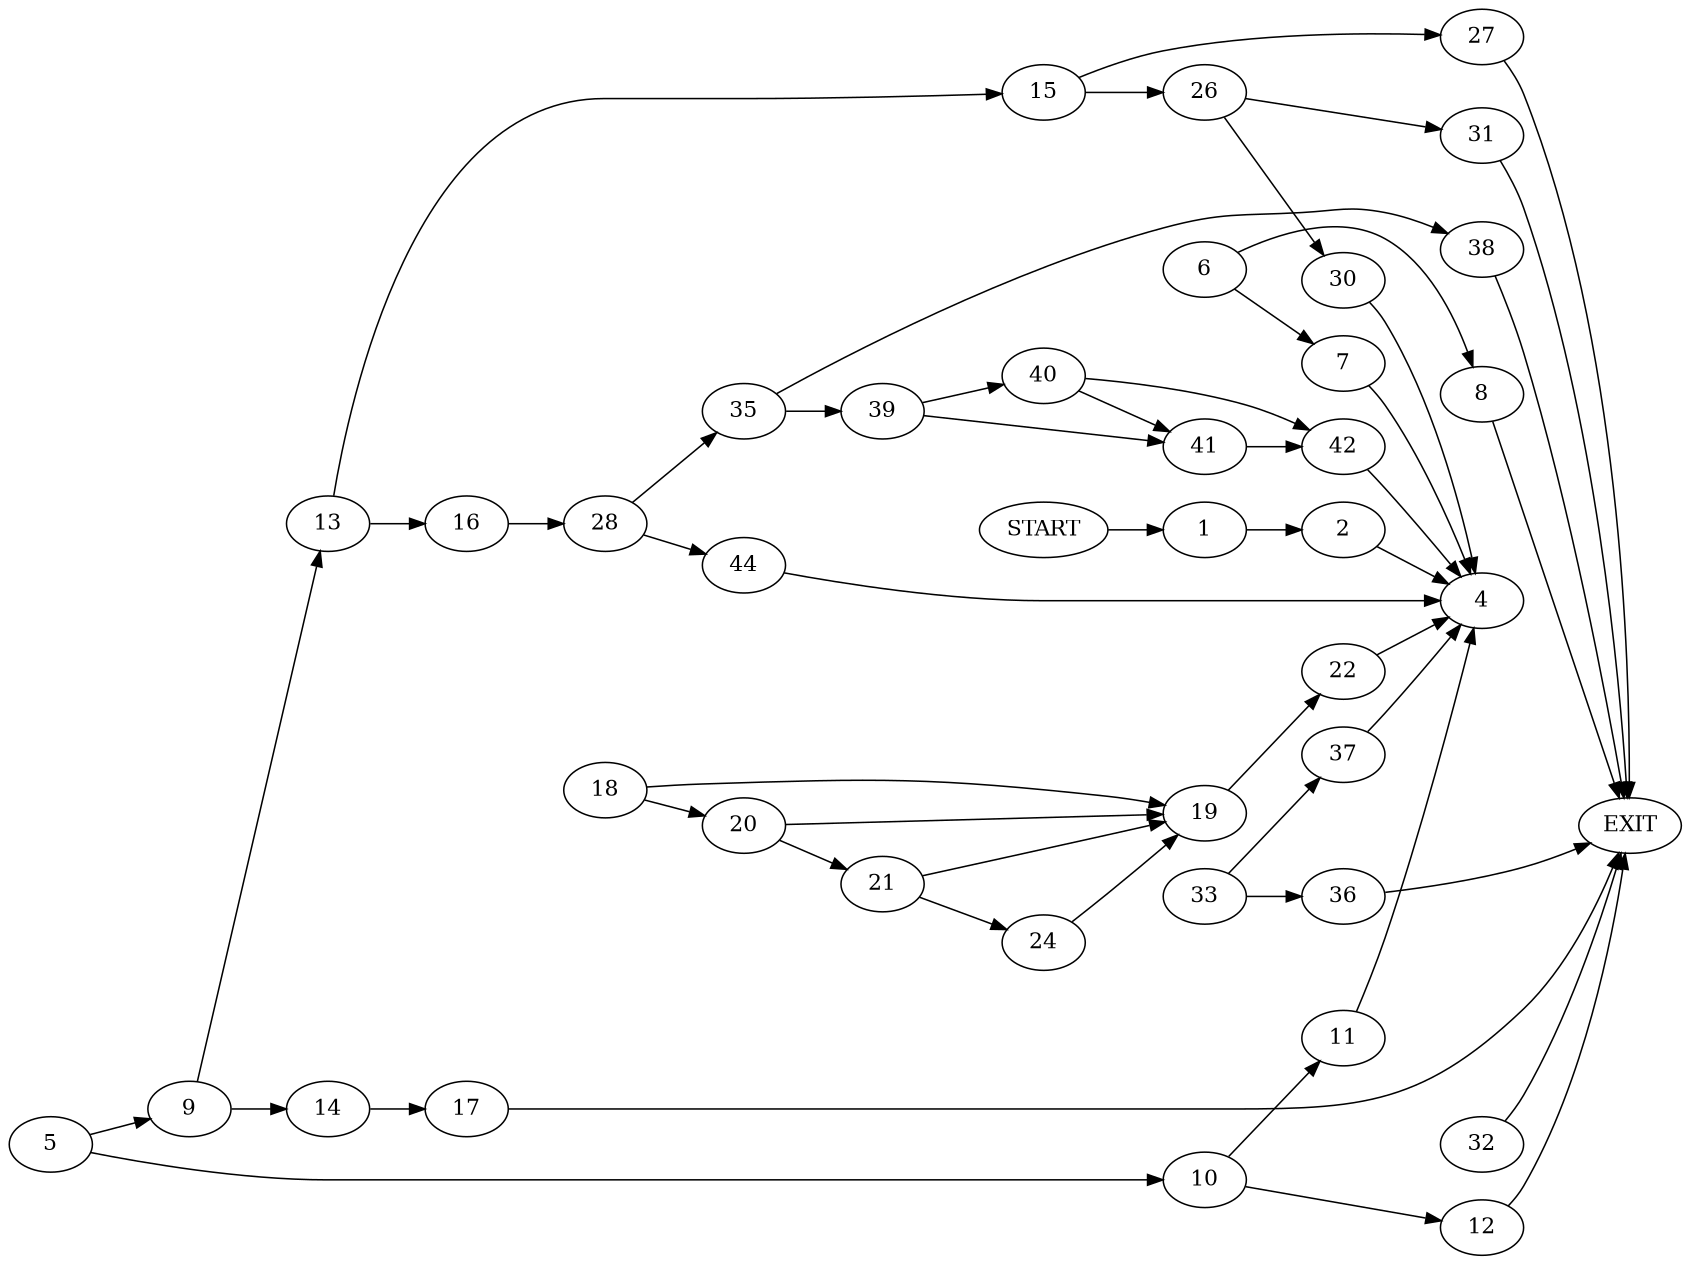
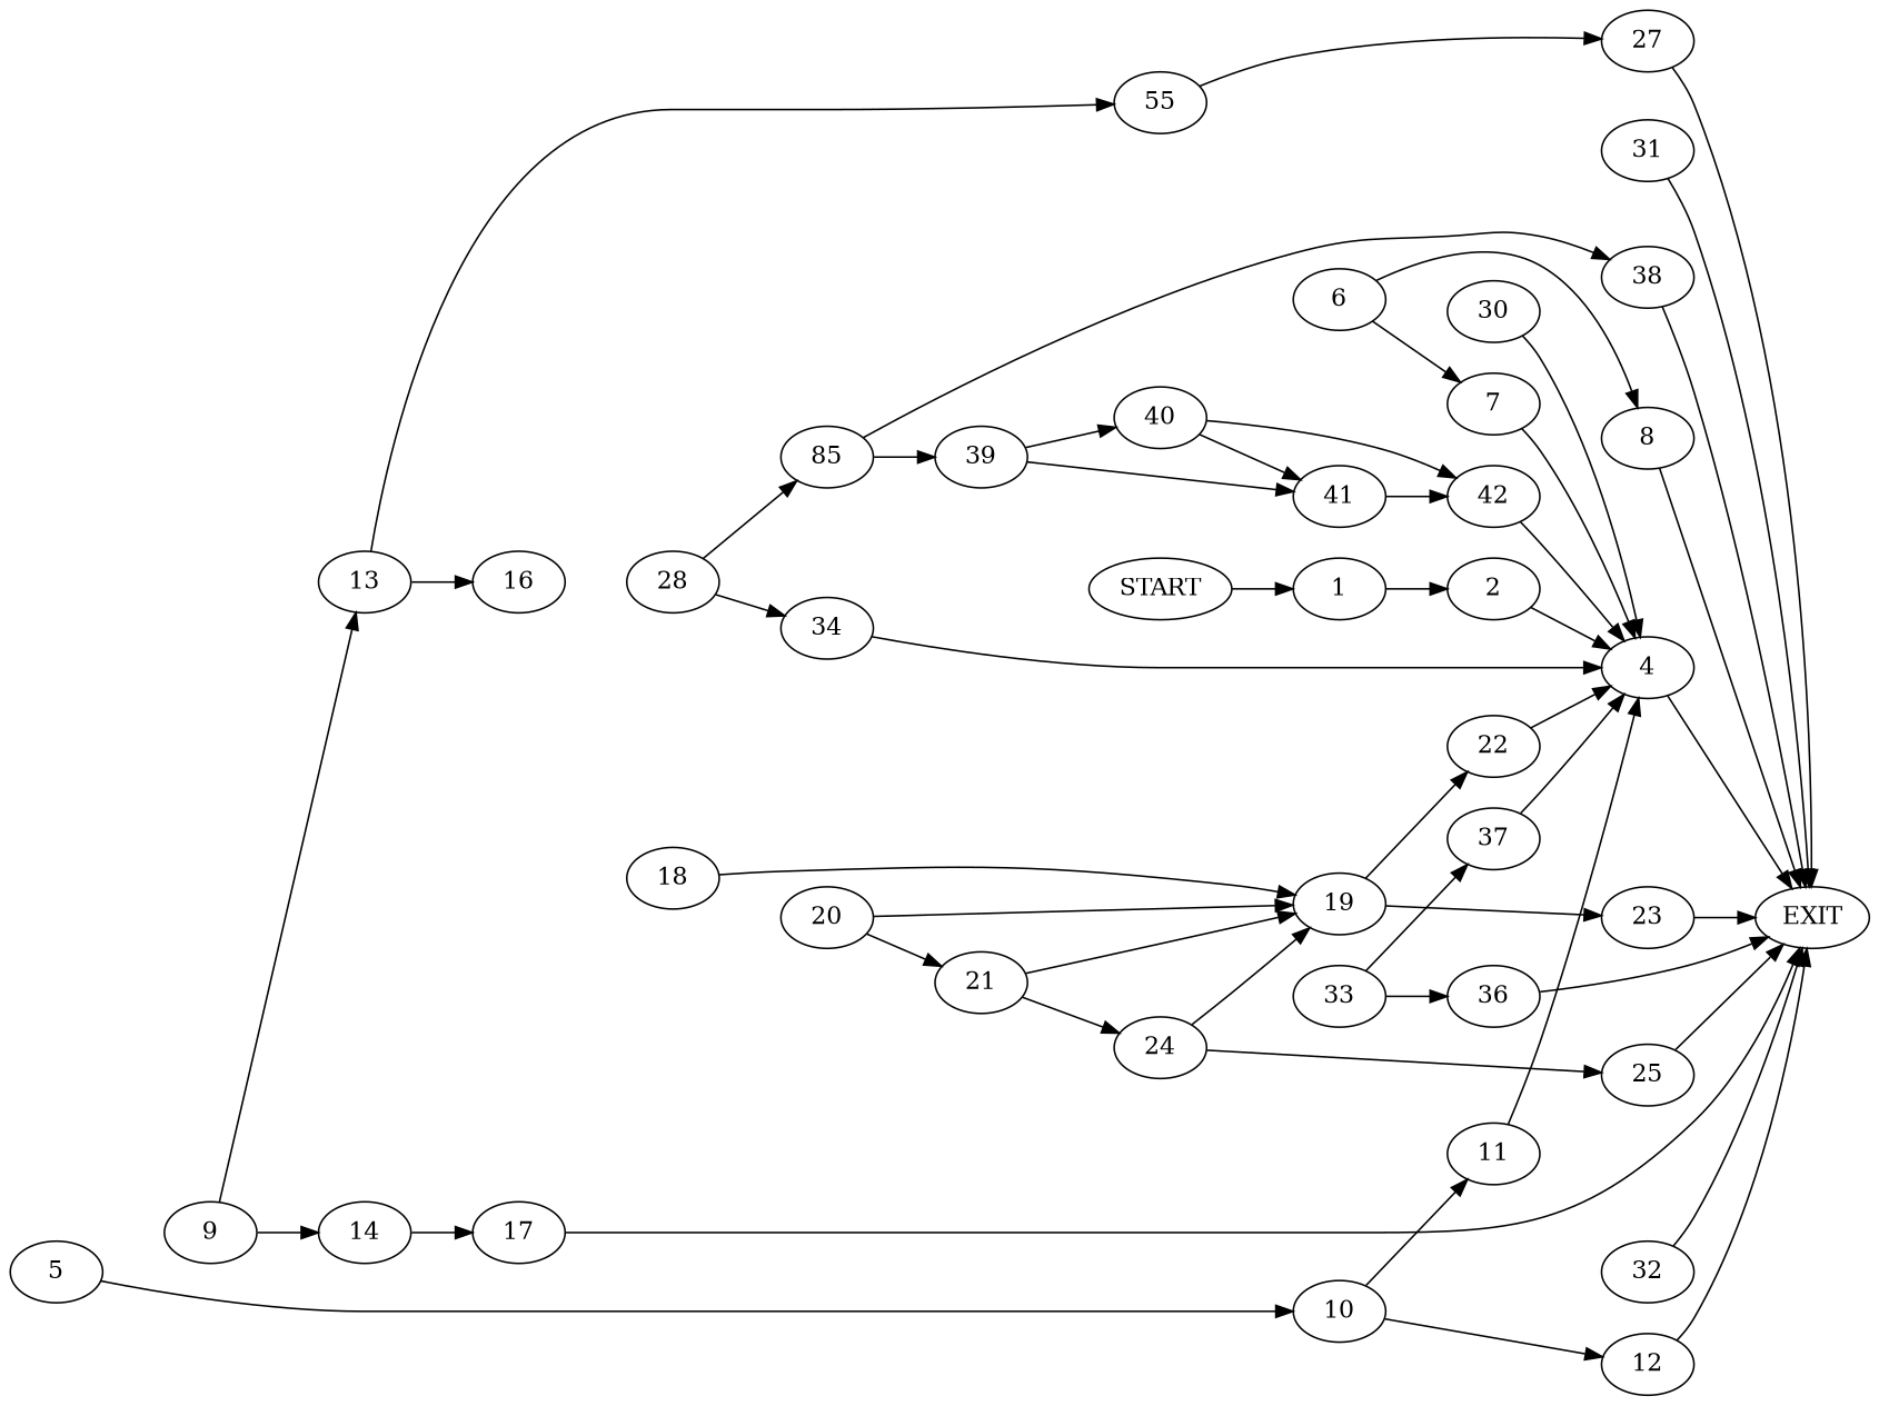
  digraph {
    rankdir=LR
    n1 [label=START]
    1
    2
    n4 [label=EXIT]
    4
    5
    9
    10
    6
    7
    8
    13
    14
    11
    12
-   15
+   15 [label=55]
    16
    17
-   26
    27
    28
    18
    19
    20
    30
    31
-   34 [label=44]
-   35
+   34
+   35 [label=85]
    22
+   23
    21
    24
+   25
    38
    39
    32
    33
    36
    37
    40
    41
    42
    n1 -> 1
    1 -> 2
    2 -> 4
-   5 -> 9
+   4 -> n4
    5 -> 10
    9 -> 13
    9 -> 14
    10 -> 11
    10 -> 12
    6 -> 7
    6 -> 8
    7 -> 4
    8 -> n4
    13 -> 15
    13 -> 16
    14 -> 17
    11 -> 4
    12 -> n4
-   15 -> 26
    15 -> 27
-   16 -> 28
    17 -> n4
-   26 -> 30
-   26 -> 31
    27 -> n4
    28 -> 34
    28 -> 35
    18 -> 19
-   18 -> 20
    19 -> 22
+   19 -> 23
    20 -> 19
    20 -> 21
    30 -> 4
    31 -> n4
    34 -> 4
    35 -> 38
    35 -> 39
    22 -> 4
+   23 -> n4
    21 -> 19
    21 -> 24
    24 -> 19
+   24 -> 25
+   25 -> n4
    38 -> n4
    39 -> 40
    39 -> 41
    32 -> n4
    33 -> 36
    33 -> 37
    36 -> n4
    37 -> 4
    40 -> 41
    40 -> 42
    41 -> 42
    42 -> 4
  }
